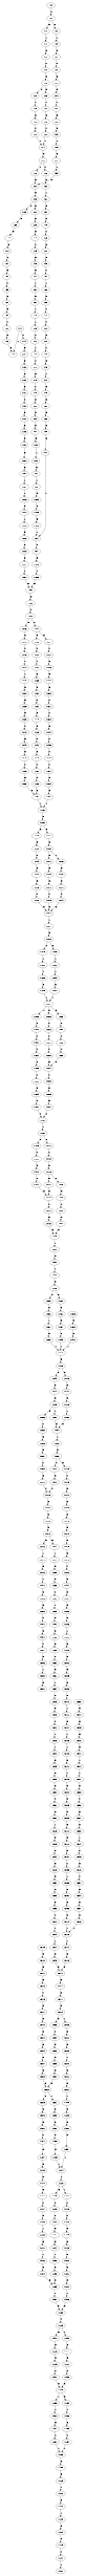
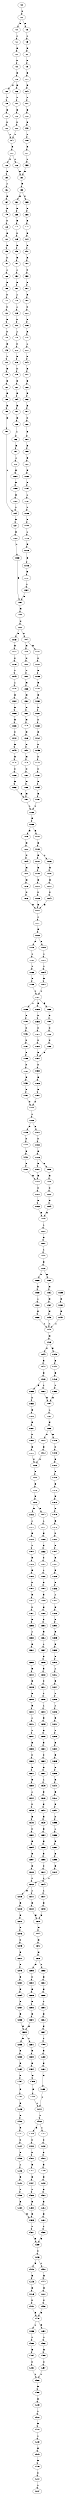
  strict digraph {
    fontname=Lato
    node [fontname=Lato]
    edge [fontname=Lato]
    S0
    S1
    S2
    S3
    S4
    S5
    S6
    S7
    S8
    S9
    S10
    S11
    S12
    S13
    S14
    S15
    S16
    S17
    S18
    S19
    S20
    S21
    S22
    S23
    S24
    S25
    S26
    S27
    S28
    S29
    S30
    S31
    S32
    S33
    S34
    S35
    S36
    S37
    S38
    S39
    S40
    S41
    S42
    S43
    S44
    S45
    S46
    S47
    S48
    S49
    S50
    S51
    S52
    S53
    S54
    S55
    S56
    S57
    S58
    S59
    S60
    S61
    S62
    S63
    S64
    S65
    S66
    S67
    S68
    S69
    S70
    S71
    S72
    S73
    S74
    S75
    S76
    S77
    S78
    S79
    S80
    S81
    S82
    S83
    S84
    S85
    S86
    S87
    S88
    S89
    S90
    S91
    S92
    S93
    S94
    S95
    S96
    S97
    S98
    S99
    S100
    S101
    S102
    S103
    S104
    S105
    S106
    S107
    S108
    S109
    S110
    S111
    S112
    S113
    S114
    S115
    S116
    S117
    S118
    S119
    S120
    S121
    S122
    S123
    S124
    S125
    S126
    S127
    S128
    S129
    S130
    S131
    S132
    S133
    S134
    S135
    S136
    S137
    S138
    S139
    S140
    S141
    S142
    S143
    S144
    S145
    S146
    S147
    S148
    S149
    S150
    S151
    S152
    S153
    S154
    n156 [label=S655]
    S156
    S157
    S158
    S159
    S160
    S161
    S162
    S163
    S164
    S165
    S166
    S167
    S168
    S169
    S170
    S171
    S172
    S173
    S174
    S175
    S176
    S177
    S178
    S179
    S180
    S181
    S182
    S183
    S184
    S185
    S186
    S187
    S188
    S189
    S190
    S191
    S192
    S193
    S194
    S195
    S196
    S197
    S198
    S199
    S200
    S201
    S202
    S203
    S204
    S205
    S206
    S207
    S208
    S209
    S210
    S211
    S212
    S213
    S214
    S215
    S216
    S217
    S218
    S219
    S220
    S221
    S222
    S223
    S224
    S225
    S226
    S227
    S228
    S229
    S230
    S231
    S233
    S234
    S236
    S237
    S235
    S238
    S239
    S240
    S241
    S242
    S243
    S244
    S245
    S246
    S247
    S248
    S249
    S250
    S251
    S252
    S253
    S254
    S255
    S256
    S257
    S258
    S259
    S260
    S261
    S262
    S263
    S264
    S265
    S266
    S267
    S268
    S269
    S270
    S271
    S272
    S273
    S274
    S275
    S276
    S277
    S278
    S279
    S280
    S281
    S282
    S283
    S284
    S285
    S286
    S287
    S288
    S289
    S290
    S291
    S292
    S293
    S294
    S295
    S296
    S297
    S298
    S299
    S300
    S301
    S302
    S303
    S304
    S305
    S306
    S307
    S308
    S310
    S311
    S309
    S312
    S313
    S314
    S315
    S316
    S317
    S318
    S319
    S320
    S321
    S322
    S323
    S324
    S325
    S326
    S327
    S328
    S329
    S330
    S331
    S332
    S333
    S334
    S335
    S336
    S337
    S338
    S339
    S340
    S341
    S342
    S343
    S344
    S345
    S346
    S347
    S348
    S349
    S350
    S351
    S352
    S353
    S354
    S355
    S356
    S357
    S358
    S359
    S360
    S361
    S362
    S363
    S364
    S365
    S366
    S367
    S368
    S369
    S370
    S371
    S372
    S373
    n374 [label=S774]
    S375
    S376
    S377
    S378
    S379
    S380
    S383
    S381
    S382
    S384
    S385
    S386
    S387
    S388
    S389
    S390
    S391
    S392
    S393
    S394
    S395
    S396
    S397
    S398
    S399
    S400
    S401
    S402
    S403
    S404
    S405
    S406
    S407
    S408
    S409
    S410
    S411
    S412
    S413
    S414
    S415
    S416
    S417
    S418
    S419
    S420
    S421
    S422
    S423
    S424
    S425
    S426
    S427
    S428
    S429
    S430
    S431
    S432
    S433
    S434
    S435
    S436
    S437
    S438
    S439
    S440
    S441
    S442
    S443
    S444
    S445
    S446
    S447
    S448
    S449
    S450
    S451
    S452
    S453
    S454
    S455
    S456
    S457
    S458
    S459
    S460
    S461
    S462
    S463
    S464
    S465
    S466
    S467
    S0 -> S1 [label=T]
    S1 -> S2 [label=G]
    S1 -> S3 [label=C]
    S2 -> S4 [label=A]
    S3 -> S5 [label=A]
    S4 -> S6 [label=C]
    S5 -> S7 [label=G]
    S6 -> S8 [label=T]
    S7 -> S9 [label=T]
    S8 -> S10 [label=C]
    S9 -> S11 [label=C]
    S10 -> S12 [label=T]
    S10 -> S13 [label=C]
    S11 -> S14 [label=G]
    S12 -> S15 [label=A]
    S13 -> S16 [label=A]
    S14 -> S17 [label=A]
    S15 -> S18 [label=G]
    S16 -> S19 [label=G]
    S17 -> S20 [label=G]
    S18 -> S21 [label=T]
    S19 -> S22 [label=T]
    S20 -> S23 [label=C]
    S21 -> S24 [label=A]
    S22 -> S24 [label=A]
    S23 -> S25 [label=A]
    S24 -> S26 [label=G]
    S25 -> S27 [label=G]
    S26 -> S28 [label=A]
    S26 -> S29 [label=T]
    S27 -> S30 [label=A]
    S28 -> S31 [label=C]
    S29 -> S32 [label=G]
    S30 -> S31 [label=C]
    S31 -> S33 [label=G]
    S32 -> S34 [label=A]
    S33 -> S35 [label=T]
    S33 -> S36 [label=G]
    S34 -> S37 [label=C]
    S35 -> S38 [label=G]
    S36 -> S39 [label=C]
    S37 -> S40 [label=C]
    S38 -> S41 [label=G]
    S39 -> S42 [label=G]
    S40 -> S43 [label=T]
    S41 -> S44 [label=G]
    S42 -> S45 [label=T]
    S43 -> S46 [label=C]
    S44 -> S47 [label=G]
    S45 -> S48 [label=G]
    S46 -> S49 [label=C]
    S47 -> S50 [label=G]
    S48 -> S51 [label=G]
    S49 -> S52 [label=T]
    S50 -> S53 [label=T]
    S51 -> S54 [label=A]
    S52 -> S55 [label=A]
    S53 -> S56 [label=C]
    S54 -> S57 [label=C]
    S55 -> S58 [label=C]
    S56 -> S59 [label=C]
    S57 -> S60 [label=A]
    S58 -> S61 [label=T]
    S59 -> S62 [label=T]
    S60 -> S63 [label=A]
    S61 -> S64 [label=T]
    S62 -> S65 [label=C]
    S63 -> S66 [label=T]
    S64 -> S67 [label=C]
    S65 -> S68 [label=G]
    S66 -> S69 [label=A]
    S67 -> S70 [label=T]
-   S71 -> S68 [label=A]
+   S68 -> S71 [label=A]
    S69 -> S72 [label=T]
    S70 -> S73 [label=G]
    S71 -> S74 [label=T]
    S72 -> S75 [label=C]
    S73 -> S76 [label=A]
    S74 -> S77 [label=G]
    S75 -> S78 [label=T]
    S76 -> S79 [label=G]
    S77 -> S80 [label=G]
    S78 -> S81 [label=C]
    S79 -> S82 [label=G]
    S80 -> S83 [label=G]
    S81 -> S84 [label=C]
    S82 -> S85 [label=G]
    S83 -> S86 [label=C]
    S84 -> S87 [label=G]
    S85 -> S88 [label=C]
    S86 -> S89 [label=T]
    S87 -> S90 [label=G]
    S88 -> S91 [label=G]
    S89 -> S92 [label=C]
    S90 -> S93 [label=A]
    S91 -> S94 [label=A]
    S92 -> S95 [label=C]
    S93 -> S96 [label=G]
    S94 -> S97 [label=C]
    S95 -> S98 [label=C]
    S96 -> S99 [label=A]
    S97 -> S100 [label=G]
    S98 -> S101 [label=G]
    S99 -> S102 [label=G]
    S100 -> S103 [label=A]
    S101 -> S104 [label=G]
    S102 -> S105 [label=C]
    S103 -> S106 [label=G]
    S104 -> S107 [label=A]
    S105 -> S108 [label=G]
    S106 -> S109 [label=G]
    S107 -> S110 [label=A]
    S108 -> S94 [label=A]
    S109 -> S111 [label=T]
    S110 -> S112 [label=C]
    S111 -> S113 [label=C]
    S111 -> S114 [label=T]
    S112 -> S115 [label=A]
    S113 -> S116 [label=C]
    S114 -> S117 [label=G]
    S114 -> S118 [label=C]
    S115 -> S119 [label=G]
    S116 -> S120 [label=T]
    S117 -> S121 [label=T]
    S118 -> S122 [label=T]
    S119 -> S123 [label=C]
    S120 -> S124 [label=A]
    S121 -> S125 [label=G]
    S122 -> S126 [label=A]
    S123 -> S127 [label=G]
    S124 -> S128 [label=A]
    S125 -> S129 [label=G]
    S126 -> S130 [label=G]
    S127 -> S131 [label=A]
    S128 -> S132 [label=G]
    S129 -> S133 [label=G]
    S130 -> S134 [label=G]
    S131 -> S106 [label=G]
    S132 -> S135 [label=C]
    S133 -> S136 [label=T]
    S134 -> S137 [label=T]
    S135 -> S138 [label=G]
    S136 -> S139 [label=T]
    S137 -> S140 [label=C]
    S138 -> S141 [label=T]
    S139 -> S142 [label=C]
    S140 -> S143 [label=C]
    S141 -> S144 [label=G]
    S142 -> S145 [label=T]
    S143 -> S146 [label=T]
    S144 -> S147 [label=G]
    S145 -> S148 [label=T]
    S146 -> S149 [label=G]
    S147 -> S150 [label=T]
    S148 -> S151 [label=T]
    S149 -> S152 [label=T]
    S150 -> S153 [label=G]
    S151 -> S154 [label=G]
    S152 -> n156 [label=G]
    S153 -> S156 [label=G]
    S154 -> S157 [label=G]
    n156 -> S156 [label=G]
    S156 -> S158 [label=A]
    S157 -> S158 [label=A]
    S158 -> S159 [label=C]
    S159 -> S160 [label=C]
    S159 -> S161 [label=G]
    S160 -> S162 [label=C]
    S161 -> S163 [label=G]
    S162 -> S164 [label=T]
    S163 -> S165 [label=A]
    S163 -> S166 [label=C]
    S164 -> S167 [label=G]
    S165 -> S168 [label=G]
    S166 -> S169 [label=G]
    S167 -> S170 [label=G]
    S168 -> S171 [label=G]
    S169 -> S172 [label=G]
    S170 -> S173 [label=T]
    S171 -> S174 [label=T]
    S172 -> S175 [label=T]
    S173 -> S176 [label=C]
    S174 -> S176 [label=C]
    S175 -> S176 [label=C]
    S176 -> S177 [label=A]
    S177 -> S178 [label=C]
    S178 -> S179 [label=T]
    S178 -> S180 [label=C]
    S179 -> S181 [label=A]
    S180 -> S182 [label=A]
    S181 -> S183 [label=A]
    S182 -> S184 [label=A]
    S183 -> S185 [label=G]
    S184 -> S186 [label=G]
    S185 -> S187 [label=A]
    S186 -> S187 [label=A]
    S187 -> S188 [label=A]
    S187 -> S189 [label=G]
    S187 -> S190 [label=C]
    S188 -> S191 [label=C]
    S189 -> S192 [label=T]
    S190 -> S193 [label=T]
    S191 -> S194 [label=T]
    S192 -> S195 [label=T]
    S193 -> S196 [label=T]
    S194 -> S197 [label=T]
    S195 -> S198 [label=T]
    S196 -> S199 [label=T]
    S197 -> S200 [label=C]
    S198 -> S201 [label=G]
    S199 -> S201 [label=G]
    S200 -> S202 [label=T]
    S201 -> S203 [label=T]
    S202 -> S204 [label=G]
    S203 -> S205 [label=G]
    S204 -> S206 [label=G]
    S205 -> S207 [label=G]
    S206 -> S208 [label=T]
    S207 -> S208 [label=T]
    S208 -> S209 [label=A]
    S209 -> S210 [label=T]
    S209 -> S211 [label=C]
    S210 -> S212 [label=T]
    S211 -> S213 [label=T]
    S212 -> S214 [label=C]
    S213 -> S215 [label=C]
    S214 -> S216 [label=C]
    S215 -> S217 [label=C]
    S215 -> S218 [label=T]
    S216 -> S219 [label=G]
    S217 -> S219 [label=G]
    S218 -> S220 [label=G]
    S219 -> S221 [label=T]
    S220 -> S222 [label=T]
    S221 -> S223 [label=C]
    S222 -> S224 [label=C]
    S223 -> S225 [label=C]
    S224 -> S225 [label=C]
    S225 -> S226 [label=A]
    S226 -> S227 [label=G]
    S227 -> S228 [label=A]
    S228 -> S229 [label=G]
    S229 -> S230 [label=T]
    S229 -> S231 [label=G]
    S230 -> S233 [label=C]
    S231 -> S234 [label=C]
    S233 -> S236 [label=A]
    S234 -> S237 [label=C]
    S236 -> S239 [label=C]
    S237 -> S240 [label=C]
    S235 -> S238 [label=C]
    S238 -> S241 [label=C]
    S239 -> S242 [label=A]
    S240 -> S242 [label=A]
    S241 -> S242 [label=A]
    S242 -> S243 [label=G]
    S243 -> S244 [label=T]
    S243 -> S245 [label=G]
    S244 -> S246 [label=C]
    S245 -> S247 [label=C]
    S246 -> S248 [label=G]
    S247 -> S249 [label=G]
    S248 -> S250 [label=G]
    S248 -> S251 [label=A]
    S249 -> S252 [label=A]
    S250 -> S253 [label=T]
    S251 -> S254 [label=C]
    S252 -> S254 [label=C]
    S253 -> S255 [label=G]
    S254 -> S256 [label=A]
    S255 -> S257 [label=C]
    S256 -> S258 [label=C]
    S257 -> S259 [label=T]
    S258 -> S260 [label=G]
    S258 -> S261 [label=T]
    S259 -> S262 [label=G]
    S260 -> S263 [label=T]
    S261 -> S264 [label=G]
    S262 -> S265 [label=T]
    S263 -> S266 [label=C]
    S264 -> S265 [label=T]
    S265 -> S267 [label=C]
    S266 -> S268 [label=C]
    S267 -> S269 [label=C]
    S268 -> S270 [label=C]
    S269 -> S271 [label=C]
    S270 -> S272 [label=G]
    S271 -> S273 [label=C]
    S271 -> S274 [label=G]
    S272 -> S275 [label=G]
    S273 -> S276 [label=A]
    S274 -> S277 [label=A]
    S275 -> S278 [label=G]
    S276 -> S279 [label=G]
    S277 -> S280 [label=G]
    S278 -> S281 [label=T]
    S279 -> S282 [label=A]
    S280 -> S283 [label=C]
    S281 -> S284 [label=C]
    S282 -> S285 [label=C]
    S283 -> S286 [label=T]
    S284 -> S287 [label=C]
    S285 -> S288 [label=G]
    S286 -> S289 [label=A]
    S287 -> S290 [label=C]
    S288 -> S291 [label=T]
    S289 -> S292 [label=C]
    S290 -> S293 [label=C]
    S291 -> S294 [label=C]
    S292 -> S295 [label=C]
    S293 -> S296 [label=A]
    S294 -> S297 [label=T]
    S295 -> S298 [label=G]
    S296 -> S299 [label=G]
    S297 -> S300 [label=G]
    S298 -> S301 [label=T]
    S299 -> S302 [label=C]
    S300 -> S303 [label=A]
    S301 -> S304 [label=G]
    S302 -> S305 [label=G]
    S303 -> S306 [label=C]
    S304 -> S307 [label=A]
    S305 -> S308 [label=C]
    S307 -> S310 [label=C]
    S308 -> S311 [label=C]
    S310 -> S313 [label=C]
    S311 -> S314 [label=A]
    S309 -> S312 [label=G]
    S312 -> S315 [label=G]
    S313 -> S316 [label=T]
    S314 -> S317 [label=C]
    S315 -> S318 [label=G]
    S316 -> S319 [label=A]
    S317 -> S320 [label=A]
    S318 -> S321 [label=G]
    S319 -> S322 [label=A]
    S320 -> S323 [label=A]
    S321 -> S324 [label=A]
    S322 -> S325 [label=G]
    S323 -> S326 [label=C]
    S324 -> S327 [label=A]
    S325 -> S328 [label=G]
    S326 -> S329 [label=A]
    S327 -> S330 [label=C]
    S328 -> S331 [label=C]
    S329 -> S332 [label=C]
    S330 -> S333 [label=T]
    S331 -> S334 [label=T]
    S332 -> S335 [label=C]
    S333 -> S336 [label=C]
    S334 -> S337 [label=G]
    S335 -> S338 [label=G]
    S336 -> S339 [label=C]
    S337 -> S340 [label=A]
    S338 -> S341 [label=G]
    S339 -> S342 [label=A]
    S340 -> S343 [label=C]
    S341 -> S344 [label=G]
    S342 -> S345 [label=T]
    S343 -> S346 [label=C]
    S344 -> S347 [label=C]
    S345 -> S348 [label=G]
    S346 -> S349 [label=G]
    S347 -> S350 [label=T]
    S348 -> S351 [label=T]
    S349 -> S352 [label=G]
    S350 -> S353 [label=A]
    S351 -> S354 [label=G]
    S352 -> S355 [label=G]
    S353 -> S356 [label=G]
    S354 -> S357 [label=C]
    S355 -> S358 [label=C]
    S356 -> S359 [label=C]
    S357 -> S360 [label=C]
    S358 -> S361 [label=T]
    S359 -> S362 [label=C]
    S360 -> S363 [label=A]
    S361 -> S364 [label=A]
    S362 -> S363 [label=A]
+   S363 -> S365 [label=C]
    S363 -> S366 [label=A]
    S364 -> S367 [label=A]
    S365 -> S368 [label=G]
    S366 -> S369 [label=G]
    S367 -> S370 [label=G]
    S368 -> S371 [label=G]
    S369 -> S372 [label=G]
    S370 -> S372 [label=G]
    S371 -> S373 [label=G]
    S372 -> n374 [label=G]
    S373 -> S375 [label=T]
    n374 -> S376 [label=C]
    S375 -> S377 [label=C]
    S376 -> S378 [label=C]
    S377 -> S379 [label=C]
    S378 -> S380 [label=C]
    S378 -> S383 [label=A]
    S379 -> S381 [label=C]
    S380 -> S382 [label=T]
    S383 -> S386 [label=G]
    S381 -> S384 [label=G]
    S382 -> S385 [label=G]
    S384 -> S387 [label=G]
    S385 -> S388 [label=G]
    S386 -> S389 [label=G]
    S387 -> S390 [label=G]
    S388 -> S391 [label=G]
    S389 -> S392 [label=A]
    S390 -> S393 [label=G]
    S391 -> S393 [label=G]
    S392 -> S394 [label=G]
    S393 -> S395 [label=C]
    S393 -> S396 [label=A]
    S394 -> S397 [label=C]
    S395 -> S398 [label=C]
    S396 -> S399 [label=C]
    S397 -> S400 [label=A]
    S398 -> S401 [label=C]
    S399 -> S402 [label=C]
    S400 -> S403 [label=C]
    S401 -> S404 [label=T]
    S402 -> S405 [label=C]
    S403 -> S406 [label=C]
    S404 -> S407 [label=C]
    S405 -> S408 [label=C]
    S406 -> S409 [label=C]
    S407 -> S410 [label=C]
    S408 -> S411 [label=A]
    S409 -> S411 [label=A]
    S410 -> S412 [label=G]
    S411 -> S413 [label=A]
    S412 -> S414 [label=G]
    S413 -> S415 [label=G]
    S413 -> S416 [label=A]
    S414 -> S417 [label=T]
    S415 -> S418 [label=T]
    S416 -> S419 [label=T]
    S417 -> S420 [label=C]
    S418 -> S421 [label=T]
    S419 -> S422 [label=T]
    S420 -> S423 [label=A]
    S421 -> S424 [label=G]
    S422 -> S425 [label=C]
    S423 -> S426 [label=G]
    S424 -> S427 [label=G]
    S425 -> S428 [label=G]
    S426 -> S429 [label=A]
    S427 -> S430 [label=A]
    S428 -> S431 [label=C]
    S429 -> S432 [label=C]
    S430 -> S433 [label=C]
    S431 -> S434 [label=C]
    S432 -> S435 [label=G]
    S433 -> S435 [label=G]
    S434 -> S436 [label=G]
    S435 -> S437 [label=A]
    S436 -> S438 [label=A]
    S437 -> S439 [label=G]
    S438 -> S439 [label=G]
    S439 -> S440 [label=T]
    S440 -> S441 [label=C]
    S440 -> S442 [label=A]
    S441 -> S443 [label=G]
    S442 -> S444 [label=G]
    S443 -> S445 [label=G]
    S444 -> S446 [label=G]
    S445 -> S447 [label=T]
    S446 -> S448 [label=T]
    S447 -> S449 [label=C]
    S448 -> S449 [label=C]
    S449 -> S450 [label=A]
    S449 -> S451 [label=G]
    S450 -> S452 [label=A]
    S451 -> S453 [label=A]
    S452 -> S454 [label=G]
    S453 -> S455 [label=G]
    S454 -> S456 [label=T]
    S455 -> S457 [label=T]
    S456 -> S458 [label=A]
    S457 -> S458 [label=A]
    S458 -> S459 [label=G]
    S459 -> S460 [label=G]
    S460 -> S461 [label=A]
    S461 -> S462 [label=G]
    S462 -> S463 [label=A]
    S463 -> S464 [label=G]
    S464 -> S465 [label=G]
    S465 -> S466 [label=T]
    S466 -> S467 [label=A]
  }
